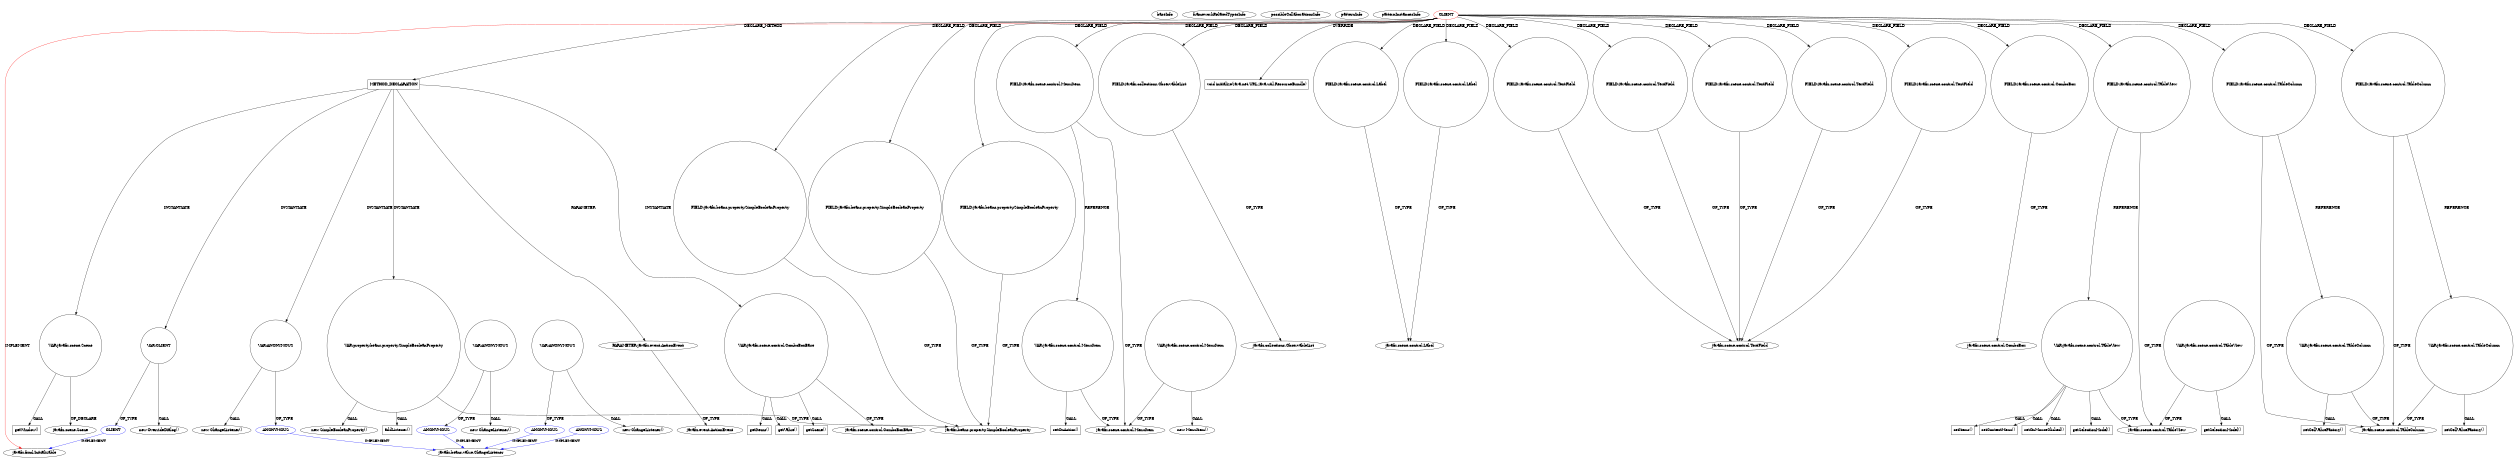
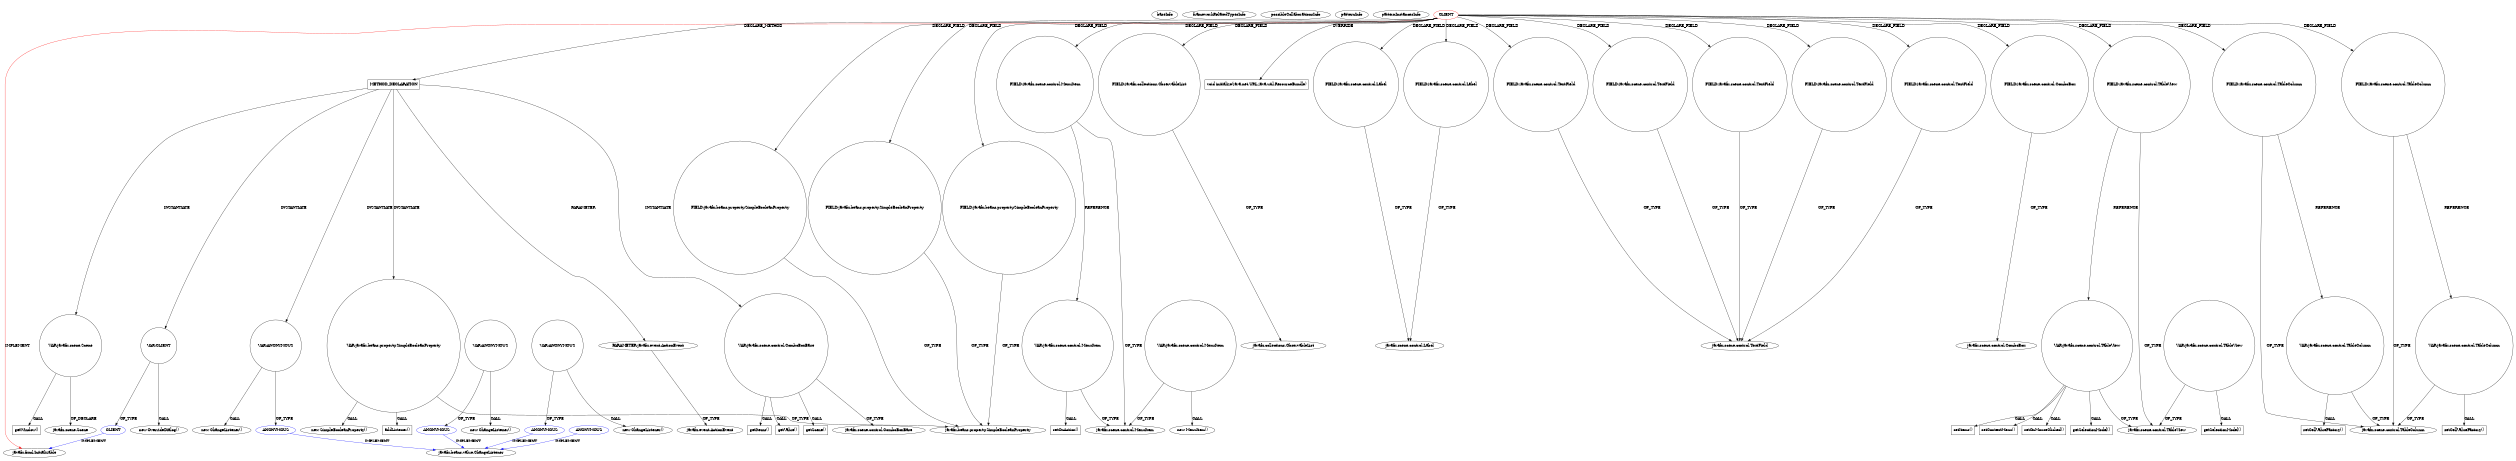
  digraph {
    node [isFrameworkType=false vertexType=FIELD_DECLARATION]
    baseInfo [category=pattern graphId=4234 isAnonymous=false possibleRelation=true isFrameworkType="" vertexType=""]
    frameworkRelatedTypesInfo [0="javafx.fxml.Initializable" isFrameworkType="" vertexType=""]
    possibleCollaborationsInfo [0="4234~INSTANTIATION-CLIENT_METHOD_DECLARATION-~javafx.fxml.Initializable ~javafx.fxml.Initializable ~false~false" 1="4234~INSTANTIATION-CLIENT_METHOD_DECLARATION-~javafx.fxml.Initializable ~javafx.beans.value.ChangeListener ~false~true" 2="4234~INSTANTIATION-~javafx.fxml.Initializable ~javafx.beans.value.ChangeListener ~false~true" 3="4234~INSTANTIATION-~javafx.fxml.Initializable ~javafx.beans.value.ChangeListener ~false~true" isFrameworkType="" vertexType=""]
    patternInfo [frequency=2.0 patternRootClient=0 isFrameworkType="" vertexType=""]
    patternInstancesInfo [0="hock323-eventManager~/hock323-eventManager/EventManager-master/src/eventManager/controller/pokerTournament/BlindsController.java~BlindsController~2976" 1="hock323-eventManager~/hock323-eventManager/EventManager-master/src/eventManager/controller/pokerTournament/TournamentController.java~TournamentController~3009" isFrameworkType="" vertexType=""]
    n6 [label="new OverrideDialog()" vertexType=CONSTRUCTOR_CALL]
    n7 [label="VAR:CLIENT" shape=circle vertexType=VARIABLE_EXPRESION]
    n8 [color=blue label=CLIENT vertexType=REFERENCE_CLIENT_CLASS_DECLARATION]
    n9 [label="javafx.fxml.Initializable" vertexType=FRAMEWORK_INTERFACE_TYPE]
    n10 [label=METHOD_DECLARATION shape=box vertexType=CLIENT_METHOD_DECLARATION]
    n11 [label="PARAMETER:javafx.event.ActionEvent" vertexType=PARAMETER_DECLARATION]
    n12 [label="VAR:javafx.scene.control.ComboBoxBase" shape=circle vertexType=VARIABLE_EXPRESION]
    n13 [label="VAR:ANONYMOUS" shape=circle vertexType=VARIABLE_EXPRESION]
    n14 [label="VAR:javafx.scene.Scene" shape=circle vertexType=VARIABLE_EXPRESION]
-   n15 [label="VAR:property.beans.property.SimpleBooleanProperty" shape=circle vertexType=VARIABLE_EXPRESION]
+   n15 [label="VAR:javafx.beans.property.SimpleBooleanProperty" shape=circle vertexType=VARIABLE_EXPRESION]
    n16 [label="javafx.event.ActionEvent" vertexType=FRAMEWORK_CLASS_TYPE]
    n17 [label="javafx.scene.control.ComboBoxBase" vertexType=FRAMEWORK_CLASS_TYPE]
    n18 [label="getItems()" shape=box vertexType=INSIDE_CALL]
    n19 [label="getValue()" shape=box vertexType=INSIDE_CALL]
    n20 [label="getScene()" shape=box vertexType=INSIDE_CALL]
    n21 [color=blue label=ANONYMOUS vertexType=REFERENCE_ANONYMOUS_DECLARATION]
    n22 [label="new ChangeListener()" vertexType=CONSTRUCTOR_CALL]
    n23 [label="getWindow()" shape=box vertexType=INSIDE_CALL]
    n24 [label="javafx.scene.Scene" vertexType=FRAMEWORK_CLASS_TYPE]
    n25 [label="javafx.beans.property.SimpleBooleanProperty" vertexType=FRAMEWORK_CLASS_TYPE]
    n26 [label="new SimpleBooleanProperty()" vertexType=CONSTRUCTOR_CALL]
    n27 [label="addListener()" shape=box vertexType=INSIDE_CALL]
    n28 [color=red label=CLIENT vertexType=ROOT_CLIENT_CLASS_DECLARATION]
    n29 [label="FIELD:javafx.scene.control.MenuItem" shape=circle]
    n30 [label="FIELD:javafx.collections.ObservableList" shape=circle]
    n31 [label="void initialize(java.net.URL,java.util.ResourceBundle)" shape=box vertexType=OVERRIDING_METHOD_DECLARATION]
    n32 [label="FIELD:javafx.scene.control.Label" shape=circle]
    n33 [label="FIELD:javafx.scene.control.Label" shape=circle]
    n34 [label="FIELD:javafx.beans.property.SimpleBooleanProperty" shape=circle]
    n35 [label="FIELD:javafx.beans.property.SimpleBooleanProperty" shape=circle]
    n36 [label="FIELD:javafx.beans.property.SimpleBooleanProperty" shape=circle]
    n37 [label="FIELD:javafx.scene.control.TextField" shape=circle]
    n38 [label="FIELD:javafx.scene.control.TextField" shape=circle]
    n39 [label="FIELD:javafx.scene.control.TextField" shape=circle]
    n40 [label="FIELD:javafx.scene.control.TextField" shape=circle]
    n41 [label="FIELD:javafx.scene.control.TextField" shape=circle]
    n42 [label="FIELD:javafx.scene.control.ComboBox" shape=circle]
    n43 [label="FIELD:javafx.scene.control.TableView" shape=circle]
    n44 [label="FIELD:javafx.scene.control.TableColumn" shape=circle]
    n45 [label="FIELD:javafx.scene.control.TableColumn" shape=circle]
    n46 [label="javafx.scene.control.MenuItem" vertexType=FRAMEWORK_CLASS_TYPE]
    n47 [label="VAR:javafx.scene.control.MenuItem" shape=circle vertexType=VARIABLE_EXPRESION]
    n48 [label="javafx.collections.ObservableList" vertexType=FRAMEWORK_INTERFACE_TYPE]
    n49 [label="javafx.scene.control.Label" vertexType=FRAMEWORK_CLASS_TYPE]
    n50 [label="javafx.scene.control.TextField" vertexType=FRAMEWORK_CLASS_TYPE]
    n51 [label="javafx.scene.control.ComboBox" vertexType=FRAMEWORK_CLASS_TYPE]
    n52 [label="javafx.scene.control.TableView" vertexType=FRAMEWORK_CLASS_TYPE]
    n53 [label="VAR:javafx.scene.control.TableView" shape=circle vertexType=VARIABLE_EXPRESION]
    n54 [label="VAR:javafx.scene.control.TableColumn" shape=circle vertexType=VARIABLE_EXPRESION]
    n55 [label="javafx.scene.control.TableColumn" vertexType=FRAMEWORK_CLASS_TYPE]
    n56 [label="VAR:javafx.scene.control.TableColumn" shape=circle vertexType=VARIABLE_EXPRESION]
    n57 [label="setOnAction()" shape=box vertexType=INSIDE_CALL]
    n58 [label="VAR:javafx.scene.control.MenuItem" shape=circle vertexType=VARIABLE_EXPRESION]
    n59 [label="new MenuItem()" vertexType=CONSTRUCTOR_CALL]
    n60 [label="javafx.beans.value.ChangeListener" vertexType=FRAMEWORK_INTERFACE_TYPE]
    n61 [color=blue label=ANONYMOUS vertexType=REFERENCE_ANONYMOUS_DECLARATION]
    n62 [color=blue label=ANONYMOUS vertexType=REFERENCE_ANONYMOUS_DECLARATION]
    n63 [color=blue label=ANONYMOUS vertexType=REFERENCE_ANONYMOUS_DECLARATION]
    n64 [label="VAR:ANONYMOUS" shape=circle vertexType=VARIABLE_EXPRESION]
    n65 [label="new ChangeListener()" vertexType=CONSTRUCTOR_CALL]
    n66 [label="VAR:ANONYMOUS" shape=circle vertexType=VARIABLE_EXPRESION]
    n67 [label="new ChangeListener()" vertexType=CONSTRUCTOR_CALL]
    n68 [label="setContextMenu()" shape=box vertexType=INSIDE_CALL]
    n69 [label="setOnMouseClicked()" shape=box vertexType=INSIDE_CALL]
    n70 [label="getSelectionModel()" shape=box vertexType=INSIDE_CALL]
    n71 [label="setItems()" shape=box vertexType=INSIDE_CALL]
    n72 [label="VAR:javafx.scene.control.TableView" shape=circle vertexType=VARIABLE_EXPRESION]
    n73 [label="getSelectionModel()" shape=box vertexType=INSIDE_CALL]
    n74 [label="setCellValueFactory()" shape=box vertexType=INSIDE_CALL]
    n75 [label="setCellValueFactory()" shape=box vertexType=INSIDE_CALL]
    n7 -> n6 [label=CALL]
    n7 -> n8 [label=OF_TYPE]
    n8 -> n9 [color=blue label=IMPLEMENT]
    n10 -> n7 [label=INSTANTIATE]
    n10 -> n11 [label=PARAMETER]
    n10 -> n12 [label=INSTANTIATE]
    n10 -> n13 [label=INSTANTIATE]
    n10 -> n14 [label=INSTANTIATE]
    n10 -> n15 [label=INSTANTIATE]
    n11 -> n16 [label=OF_TYPE]
    n12 -> n17 [label=OF_TYPE]
    n12 -> n18 [label=CALL]
    n12 -> n19 [label=CALL]
    n12 -> n20 [label=CALL]
    n13 -> n21 [label=OF_TYPE]
    n13 -> n22 [label=CALL]
    n14 -> n23 [label=CALL]
    n14 -> n24 [label=OF_DECLARE]
    n15 -> n25 [label=OF_TYPE]
    n15 -> n26 [label=CALL]
    n15 -> n27 [label=CALL]
    n21 -> n60 [color=blue label=IMPLEMENT]
    n28 -> n9 [color=red label=IMPLEMENT]
    n28 -> n10 [label=DECLARE_METHOD]
    n28 -> n29 [label=DECLARE_FIELD]
    n28 -> n30 [label=DECLARE_FIELD]
    n28 -> n31 [label=OVERRIDE]
    n28 -> n32 [label=DECLARE_FIELD]
    n28 -> n33 [label=DECLARE_FIELD]
    n28 -> n34 [label=DECLARE_FIELD]
    n28 -> n35 [label=DECLARE_FIELD]
    n28 -> n36 [label=DECLARE_FIELD]
    n28 -> n37 [label=DECLARE_FIELD]
    n28 -> n38 [label=DECLARE_FIELD]
    n28 -> n39 [label=DECLARE_FIELD]
    n28 -> n40 [label=DECLARE_FIELD]
    n28 -> n41 [label=DECLARE_FIELD]
    n28 -> n42 [label=DECLARE_FIELD]
    n28 -> n43 [label=DECLARE_FIELD]
    n28 -> n44 [label=DECLARE_FIELD]
    n28 -> n45 [label=DECLARE_FIELD]
    n29 -> n46 [label=OF_TYPE]
    n29 -> n47 [label=REFERENCE]
    n30 -> n48 [label=OF_TYPE]
    n32 -> n49 [label=OF_TYPE]
    n33 -> n49 [label=OF_TYPE]
    n34 -> n25 [label=OF_TYPE]
    n35 -> n25 [label=OF_TYPE]
    n36 -> n25 [label=OF_TYPE]
    n37 -> n50 [label=OF_TYPE]
    n38 -> n50 [label=OF_TYPE]
    n39 -> n50 [label=OF_TYPE]
    n40 -> n50 [label=OF_TYPE]
    n41 -> n50 [label=OF_TYPE]
    n42 -> n51 [label=OF_TYPE]
    n43 -> n52 [label=OF_TYPE]
    n43 -> n53 [label=REFERENCE]
    n44 -> n54 [label=REFERENCE]
    n44 -> n55 [label=OF_TYPE]
    n45 -> n55 [label=OF_TYPE]
    n45 -> n56 [label=REFERENCE]
    n47 -> n46 [label=OF_TYPE]
    n47 -> n57 [label=CALL]
    n53 -> n52 [label=OF_TYPE]
    n53 -> n68 [label=CALL]
    n53 -> n69 [label=CALL]
    n53 -> n70 [label=CALL]
    n53 -> n71 [label=CALL]
    n54 -> n55 [label=OF_TYPE]
    n54 -> n74 [label=CALL]
    n56 -> n55 [label=OF_TYPE]
    n56 -> n75 [label=CALL]
    n58 -> n46 [label=OF_TYPE]
    n58 -> n59 [label=CALL]
    n61 -> n60 [color=blue label=IMPLEMENT]
    n62 -> n60 [color=blue label=IMPLEMENT]
    n63 -> n60 [color=blue label=IMPLEMENT]
    n64 -> n63 [label=OF_TYPE]
    n64 -> n65 [label=CALL]
    n66 -> n62 [label=OF_TYPE]
    n66 -> n67 [label=CALL]
    n72 -> n52 [label=OF_TYPE]
    n72 -> n73 [label=CALL]
  }
